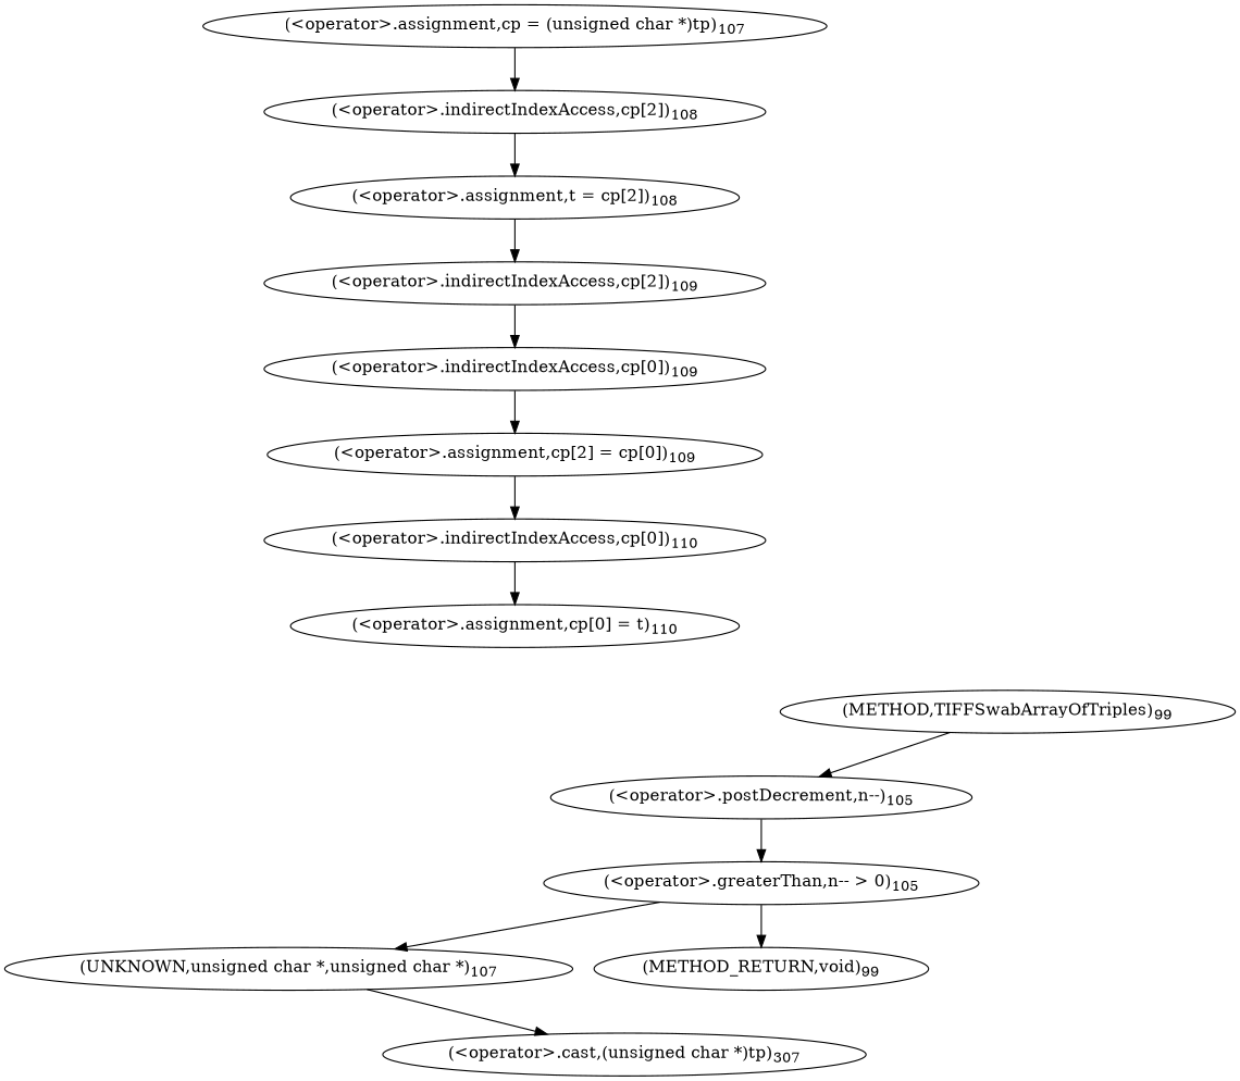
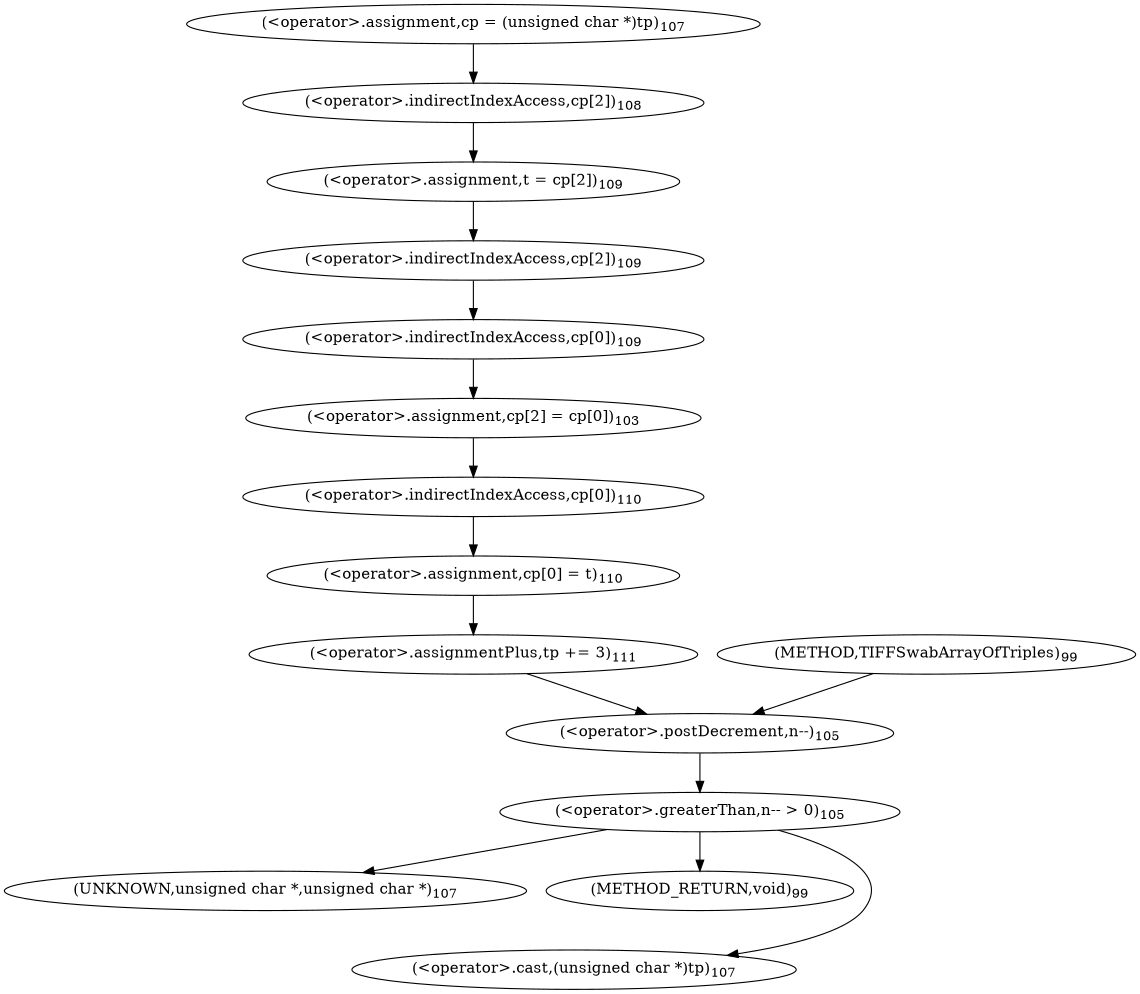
  digraph {
    n1 [label=<(&lt;operator&gt;.greaterThan,n-- &gt; 0)<SUB>105</SUB>>]
    n2 [label=<(UNKNOWN,unsigned char *,unsigned char *)<SUB>107</SUB>>]
    n3 [label=<(METHOD_RETURN,void)<SUB>99</SUB>>]
-   n4 [label=<(&lt;operator&gt;.cast,(unsigned char *)tp)<SUB>307</SUB>>]
+   n4 [label=<(&lt;operator&gt;.cast,(unsigned char *)tp)<SUB>107</SUB>>]
    n5 [label=<(&lt;operator&gt;.postDecrement,n--)<SUB>105</SUB>>]
    n6 [label=<(&lt;operator&gt;.assignment,cp = (unsigned char *)tp)<SUB>107</SUB>>]
    n7 [label=<(&lt;operator&gt;.indirectIndexAccess,cp[2])<SUB>108</SUB>>]
-   n8 [label=<(&lt;operator&gt;.assignment,t = cp[2])<SUB>108</SUB>>]
+   n8 [label=<(&lt;operator&gt;.assignment,t = cp[2])<SUB>109</SUB>>]
    n9 [label=<(&lt;operator&gt;.indirectIndexAccess,cp[2])<SUB>109</SUB>>]
    n10 [label=<(&lt;operator&gt;.indirectIndexAccess,cp[0])<SUB>109</SUB>>]
-   n11 [label=<(&lt;operator&gt;.assignment,cp[2] = cp[0])<SUB>109</SUB>>]
+   n11 [label=<(&lt;operator&gt;.assignment,cp[2] = cp[0])<SUB>103</SUB>>]
    n12 [label=<(&lt;operator&gt;.indirectIndexAccess,cp[0])<SUB>110</SUB>>]
    n13 [label=<(&lt;operator&gt;.assignment,cp[0] = t)<SUB>110</SUB>>]
+   n14 [label=<(&lt;operator&gt;.assignmentPlus,tp += 3)<SUB>111</SUB>>]
    n15 [label=<(METHOD,TIFFSwabArrayOfTriples)<SUB>99</SUB>>]
    n1 -> n2
    n1 -> n3
-   n2 -> n4
+   n1 -> n4
    n5 -> n1
    n6 -> n7
    n7 -> n8
    n8 -> n9
    n9 -> n10
    n10 -> n11
    n11 -> n12
    n12 -> n13
+   n13 -> n14
+   n14 -> n5
    n15 -> n5
  }
